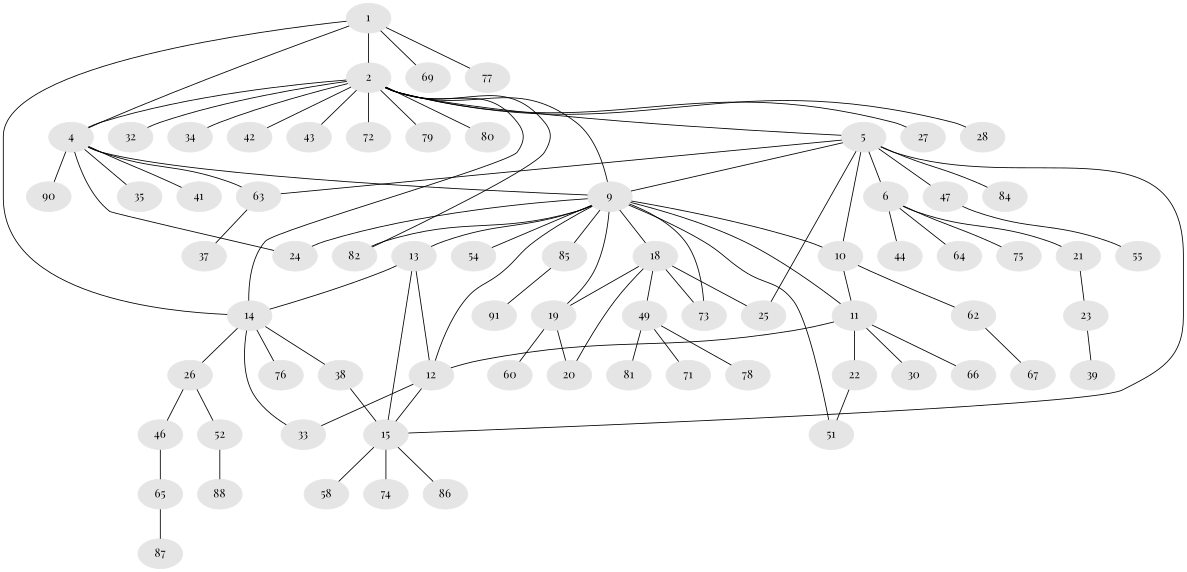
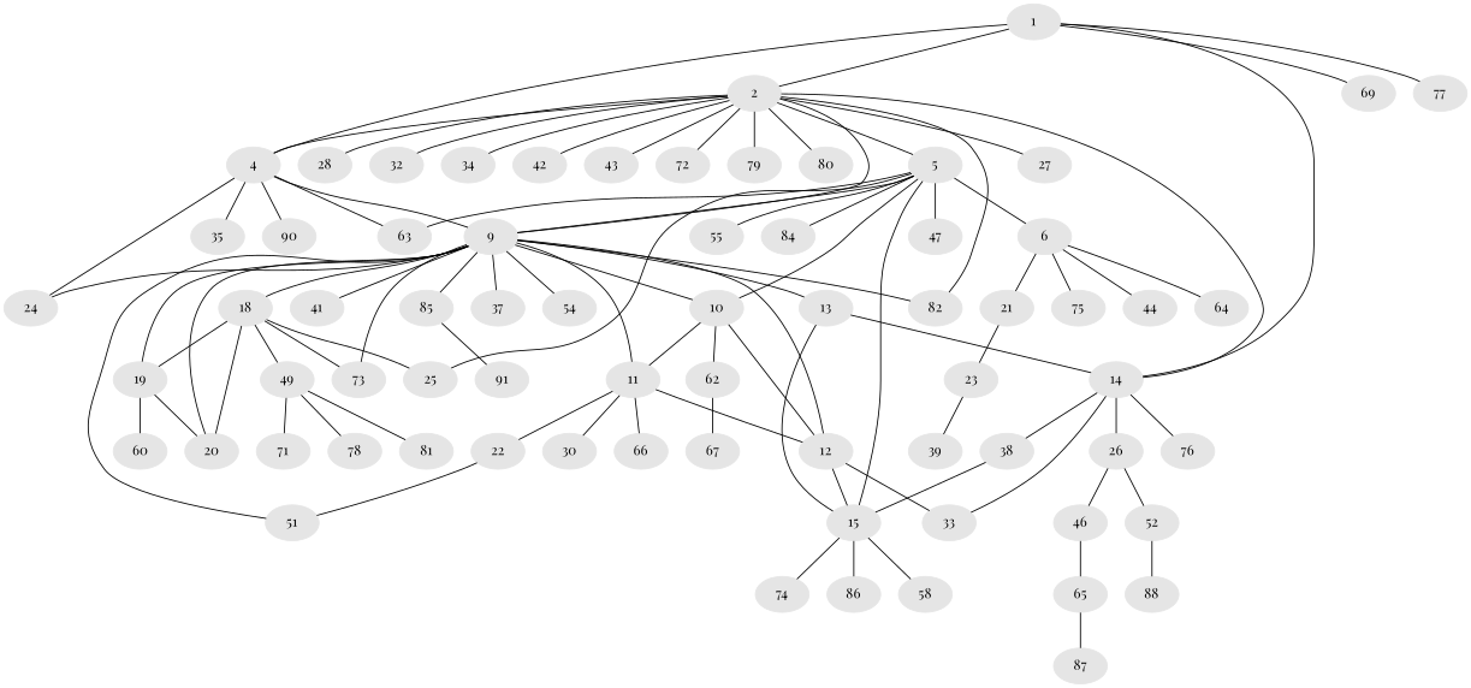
  graph {
    fontname="Playfair Display"
    node [color=gray90 fontname="Playfair Display" style=filled]
    edge [fontname="Playfair Display"]
    1 [super="+40"]
    2 [super="+3"]
    4 [super="+50"]
    14 [super="+31"]
    69
    77
    5 [super="+7"]
    9 [super="+17"]
    27
    28
    32
    34
    42
    43
    72
    79
    80
    82
    24
    35
    41
    63 [super="+92"]
    90
    33 [super="+57"]
    26 [super="+36"]
    38
    76
    6 [super="+8"]
    10
    15 [super="+16"]
    25
    47
    55
    84
    11 [super="+59"]
    12
    13
    18 [super="+89"]
    19 [super="+29"]
    20
    37
    51 [super="+68"]
    54
    73
    85
    21
    44
    64
    75
    62
    58
    74
    86
    23 [super="+56"]
    22 [super="+53"]
    30 [super="+45"]
    66
    49 [super="+70"]
    60
    91
    67
    46 [super="+61"]
    52 [super="+83"]
    71
    78
    81
    39 [super="+48"]
    65
    88
    87
    1 -- 2 [weight=2]
    1 -- 4
    1 -- 14
    1 -- 69
    1 -- 77
    2 -- 4 [weight=2]
    2 -- 14
    2 -- 5
    2 -- 9
    2 -- 27
    2 -- 28
    2 -- 32
    2 -- 34
    2 -- 42
    2 -- 43
    2 -- 72
    2 -- 79
    2 -- 80
    2 -- 82
    4 -- 9
    4 -- 24
    4 -- 35
-   4 -- 41
+   9 -- 41
    4 -- 63
    4 -- 90
    14 -- 33
    14 -- 26
    14 -- 38
    14 -- 76
    5 -- 9
    5 -- 63
    5 -- 6 [weight=4]
    5 -- 10
    5 -- 15
    5 -- 25
    5 -- 47
-   47 -- 55
+   5 -- 55
    5 -- 84
    9 -- 82
    9 -- 24
    9 -- 10
    9 -- 11
    9 -- 12
    9 -- 13
    9 -- 18
    9 -- 19
-   63 -- 37
+   9 -- 20
+   9 -- 37
    9 -- 51
    9 -- 54
    9 -- 73
    9 -- 85
    26 -- 46
    26 -- 52
    38 -- 15 [weight=2]
    6 -- 21
    6 -- 44
    6 -- 64
    6 -- 75
    10 -- 11
-   13 -- 12
+   10 -- 12
    10 -- 62
    15 -- 58
    15 -- 74
    15 -- 86
    11 -- 12
    11 -- 22
    11 -- 30
    11 -- 66
    12 -- 33
    12 -- 15
    13 -- 14
    13 -- 15 [weight=2]
    18 -- 25
    18 -- 19
    18 -- 20
    18 -- 73
    18 -- 49
    19 -- 20
    19 -- 60
    85 -- 91
    21 -- 23
    62 -- 67
    23 -- 39
    22 -- 51
    49 -- 71
    49 -- 78
    49 -- 81
    46 -- 65
    52 -- 88
    65 -- 87
  }
